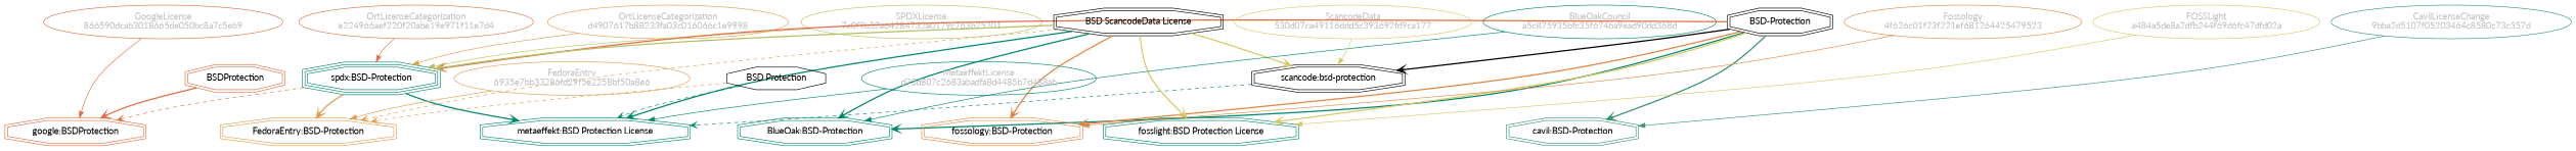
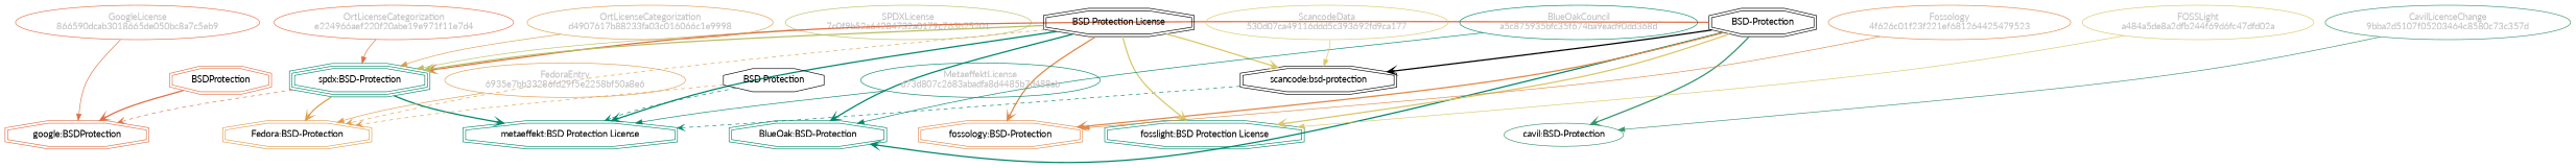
  strict digraph {
    fontname=Lato
    splines=curved
    node [color="#00876c" fontname=Lato shape=ellipse]
    edge [color="#00876c" fontname=Lato weight=0.7 arrowhead=vee style=bold]
    n1 [color="#b8bf62" fillcolor="beige;1" fontcolor=gray label="SPDXLicense\n7c0f9b52a64284732a0179c763b25201"]
    n2 [label="spdx:BSD-Protection" shape=tripleoctagon]
    n3 [color="#e06f45" label="google:BSDProtection" shape=doubleoctagon]
-   n4 [color="#e09d4b" label="FedoraEntry:BSD-Protection" shape=doubleoctagon]
+   n4 [color="#e09d4b" label="Fedora:BSD-Protection" shape=doubleoctagon]
    n5 [label="metaeffekt:BSD Protection License" shape=doubleoctagon]
    n6 [label="BSD-Protection" shape=doubleoctagon color=""]
    n7 [label="BlueOak:BSD-Protection" shape=doubleoctagon]
    n8 [label="scancode:bsd-protection" shape=doubleoctagon color=""]
    n9 [color="#e18745" label="fossology:BSD-Protection" shape=doubleoctagon]
-   n10 [color="#379469" label="cavil:BSD-Protection" shape=doubleoctagon]
+   n10 [color="#379469" label="cavil:BSD-Protection"]
    n11 [label="fosslight:BSD Protection License" shape=doubleoctagon]
-   n12 [label="BSD ScancodeData License" shape=doubleoctagon color=""]
+   n12 [label="BSD Protection License" shape=doubleoctagon color=""]
    n13 [color="#e06f45" fillcolor="beige;1" fontcolor=gray label="GoogleLicense\n866590dcab3018665de050bc8a7c5eb9"]
    n14 [color="#e06f45" label=BSDProtection shape=doubleoctagon]
    n15 [color="#e09d4b" fillcolor="beige;1" fontcolor=gray label="FedoraEntry\n6935e7bb33286fd29f5e2258bf50a8e6"]
    n16 [label="BSD Protection" shape=octagon color=""]
    n17 [fillcolor="beige;1" fontcolor=gray label="BlueOakCouncil\na5c875935bfc35f674ba9ead90dd368d"]
    n18 [color="#dac767" fillcolor="beige;1" fontcolor=gray label="ScancodeData\n530d07ca49116ddd5c393692fd9ca177"]
    n19 [color="#e18745" fillcolor="beige;1" fontcolor=gray label="Fossology\n4f626c01f23f221ef681264425479523"]
    n20 [color="#e06f45" fillcolor="beige;1" fontcolor=gray label="OrtLicenseCategorization\ne224966aef220f20abe19e971f11e7d4"]
    n21 [color="#e09d4b" fillcolor="beige;1" fontcolor=gray label="OrtLicenseCategorization\nd4907617b88233fa03c016066c1e9998"]
    n22 [color="#379469" fillcolor="beige;1" fontcolor=gray label="CavilLicenseChange\n9bba2d5107f05203464c8580c73c357d"]
    n23 [fillcolor="beige;1" fontcolor=gray label="MetaeffektLicense\nd73d807c2683abadfa8d4485b7d488ab"]
    n24 [color="#dac767" fillcolor="beige;1" fontcolor=gray label="FOSSLight\na484a5de8a2dfb244f69d6fc47dfd02a"]
    n1 -> n2 [color="#b8bf62" weight=0.5 arrowhead="" style=""]
    n2 -> n3 [color="#e06f45" style=dashed]
    n2 -> n4 [color="#e09d4b"]
    n2 -> n5
    n6 -> n2 [color="#e06f45"]
    n6 -> n7
    n6 -> n8 [color=""]
    n6 -> n9 [color="#e18745"]
    n6 -> n10 [color="#379469"]
    n6 -> n11 [color="#dac767"]
    n8 -> n5 [style=dashed weight=0.5]
    n12 -> n2 [color="#b8bf62"]
    n12 -> n4 [color="#e09d4b" style=dashed weight=0.5]
    n12 -> n5
    n12 -> n7
    n12 -> n8 [color="#dac767"]
    n12 -> n9 [color="#e18745"]
    n12 -> n11 [color="#dac767"]
    n13 -> n3 [color="#e06f45" weight=0.5 arrowhead="" style=""]
    n14 -> n3 [color="#e06f45"]
    n15 -> n4 [color="#e09d4b" weight=0.5 arrowhead="" style=""]
    n16 -> n4 [color="#e09d4b" style=dashed weight=0.5]
    n16 -> n5 [style=dashed weight=0.5]
    n17 -> n7 [weight=0.5 arrowhead="" style=""]
    n18 -> n8 [color="#dac767" weight=0.5 arrowhead="" style=""]
    n19 -> n9 [color="#e18745" weight=0.5 arrowhead="" style=""]
    n20 -> n2 [color="#e06f45" weight=0.5 arrowhead="" style=""]
    n21 -> n2 [color="#e09d4b" weight=0.5 arrowhead="" style=""]
    n22 -> n10 [color="#379469" weight=0.5 arrowhead="" style=""]
    n23 -> n5 [weight=0.5 arrowhead="" style=""]
    n24 -> n11 [color="#dac767" weight=0.5 arrowhead="" style=""]
  }
